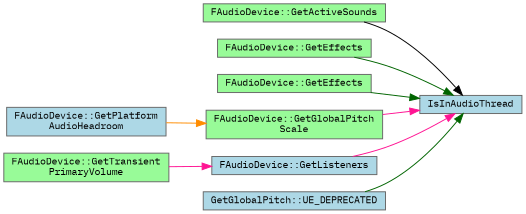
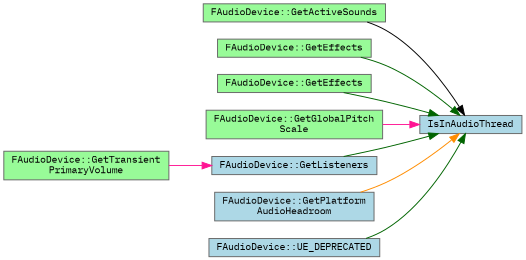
  digraph {
    fontname="IBM Plex Mono"
    rankdir=RL
    node [color=grey40 fillcolor=palegreen fontname="IBM Plex Mono" fontsize=10 shape=box style=filled]
    edge [color=darkgreen dir=back fontname="IBM Plex Mono" fontsize=10 labelfontname=Helvetica labelfontsize=10 style=solid]
    n1 [color=gray40 fillcolor=lightblue fontcolor=black height=0.2 label=IsInAudioThread width=0.4]
    n2 [height=0.2 label="FAudioDevice::GetActiveSounds" width=0.4]
    n3 [height=0.2 label="FAudioDevice::GetEffects" width=0.4]
    n4 [height=0.2 label="FAudioDevice::GetEffects" width=0.4]
    n5 [height=0.2 label="FAudioDevice::GetGlobalPitch\lScale" width=0.4]
    n6 [fillcolor=lightblue height=0.2 label="FAudioDevice::GetListeners" width=0.4]
    n7 [fillcolor=lightblue height=0.2 label="FAudioDevice::GetPlatform\lAudioHeadroom" width=0.4]
-   n8 [fillcolor=lightblue height=0.2 label="GetGlobalPitch::UE_DEPRECATED" width=0.4]
+   n8 [fillcolor=lightblue height=0.2 label="FAudioDevice::UE_DEPRECATED" width=0.4]
    n9 [height=0.2 label="FAudioDevice::GetTransient\lPrimaryVolume" width=0.4]
    n1 -> n2 [color=black]
    n1 -> n3
    n1 -> n4
    n1 -> n5 [color=deeppink]
-   n1 -> n6 [color=deeppink]
-   n5 -> n7 [color=darkorange]
+   n1 -> n6
+   n1 -> n7 [color=darkorange]
    n1 -> n8
    n6 -> n9 [color=deeppink]
  }
